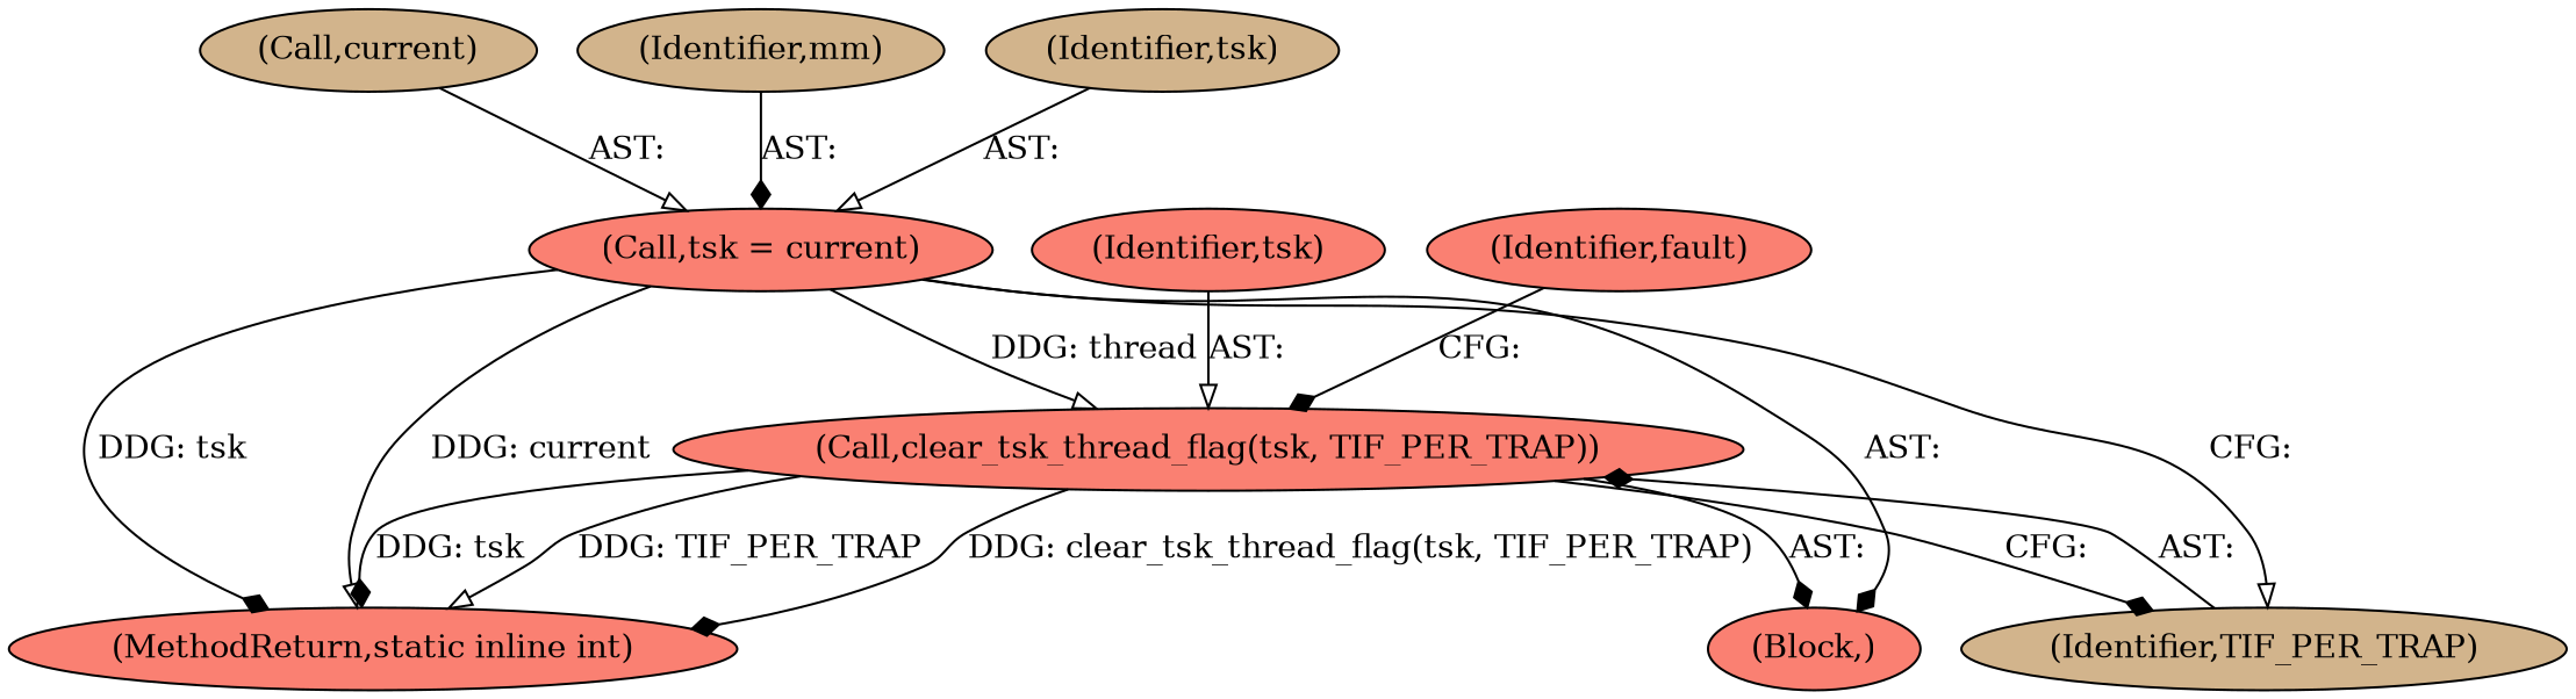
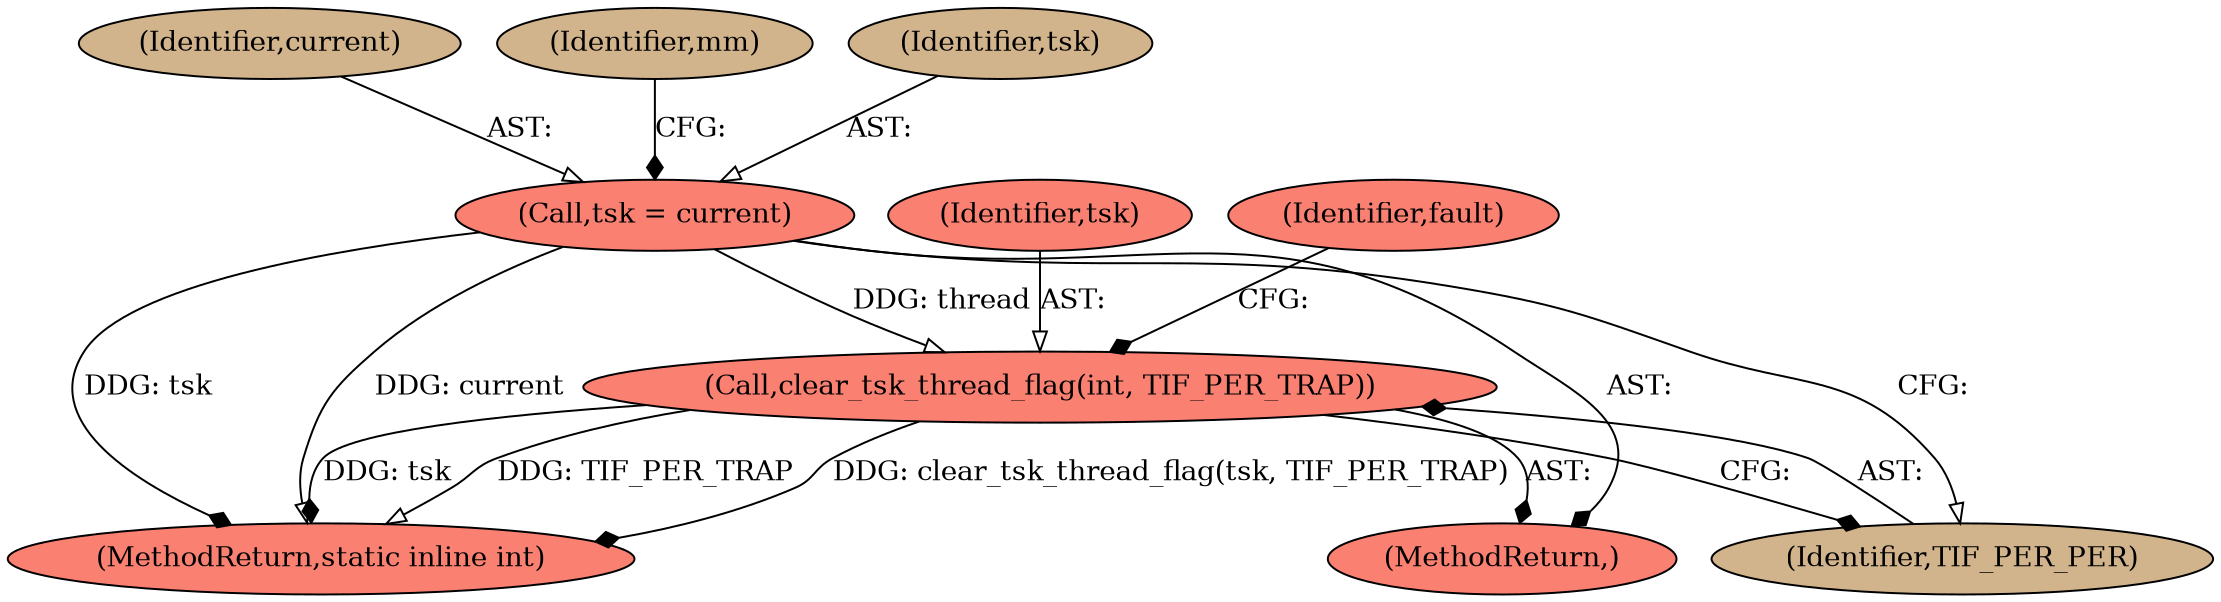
  digraph {
    node [fillcolor=salmon style=filled]
    edge [arrowhead=diamond]
    n1 [label="(Call,tsk = current)"]
-   n2 [label="(Call,clear_tsk_thread_flag(tsk, TIF_PER_TRAP))"]
+   n2 [label="(Call,clear_tsk_thread_flag(int, TIF_PER_TRAP))"]
    n3 [label="(MethodReturn,static inline int)"]
-   n4 [label="(Block,)"]
-   n5 [fillcolor=tan label="(Identifier,TIF_PER_TRAP)"]
-   n6 [fillcolor=tan label="(Call,current)"]
+   n4 [label="(MethodReturn,)"]
+   n5 [fillcolor=tan label="(Identifier,TIF_PER_PER)"]
+   n6 [fillcolor=tan label="(Identifier,current)"]
    n7 [label="(Identifier,tsk)"]
    n8 [label="(Identifier,fault)"]
    n9 [fillcolor=tan label="(Identifier,mm)"]
    n10 [fillcolor=tan label="(Identifier,tsk)"]
    n1 -> n2 [arrowhead=onormal label="DDG: thread"]
    n1 -> n3 [label="DDG: tsk"]
    n1 -> n3 [arrowhead=onormal label="DDG: current"]
    n1 -> n4 [label="AST: "]
    n1 -> n5 [arrowhead=onormal label="CFG: "]
    n2 -> n3 [label="DDG: tsk"]
    n2 -> n3 [arrowhead=onormal label="DDG: TIF_PER_TRAP"]
    n2 -> n3 [label="DDG: clear_tsk_thread_flag(tsk, TIF_PER_TRAP)"]
    n2 -> n4 [label="AST: "]
    n2 -> n5 [label="CFG: "]
    n5 -> n2 [label="AST: "]
    n6 -> n1 [arrowhead=onormal label="AST: "]
    n7 -> n2 [arrowhead=onormal label="AST: "]
    n8 -> n2 [label="CFG: "]
-   n9 -> n1 [label="AST: "]
+   n9 -> n1 [label="CFG: "]
    n10 -> n1 [arrowhead=onormal label="AST: "]
  }
